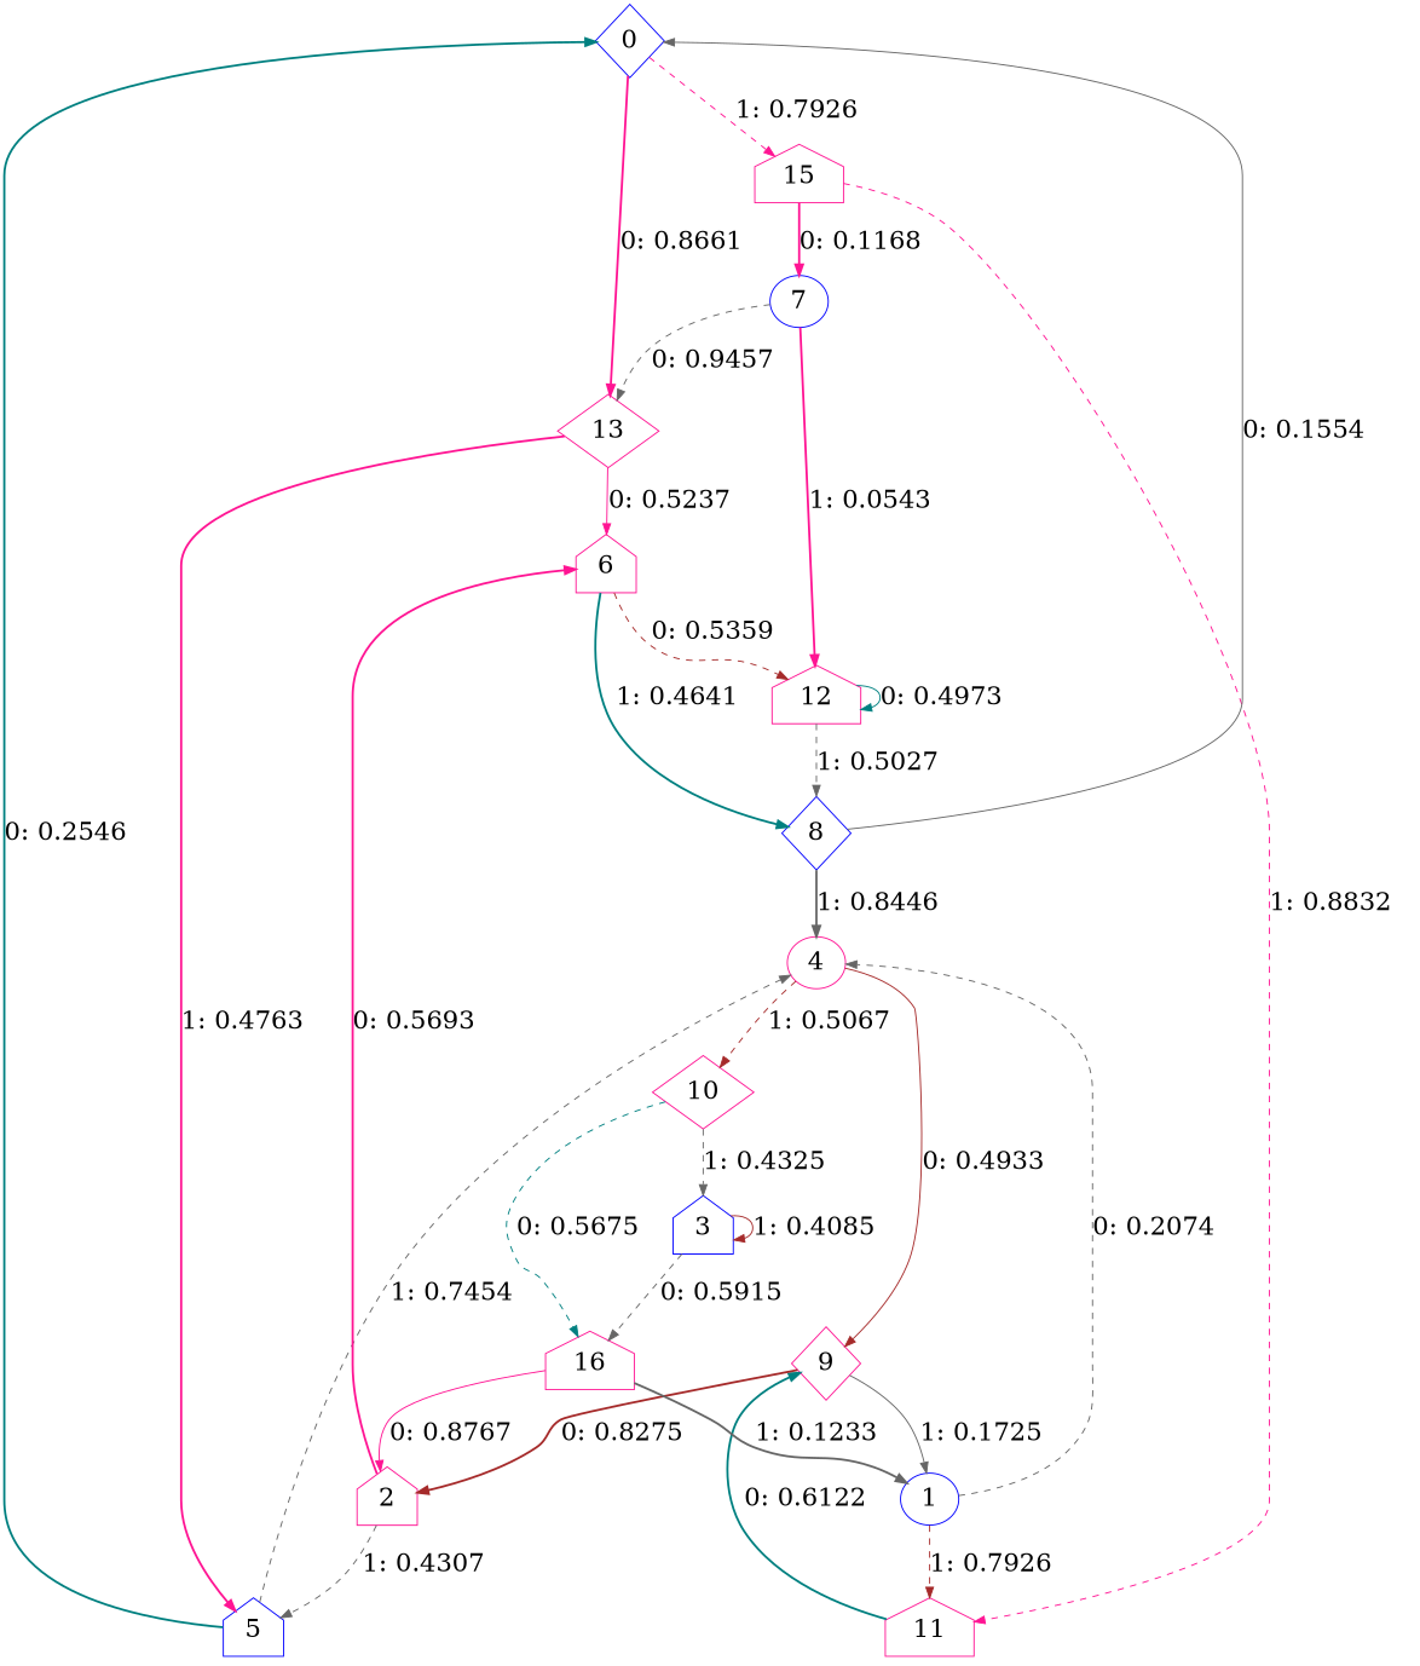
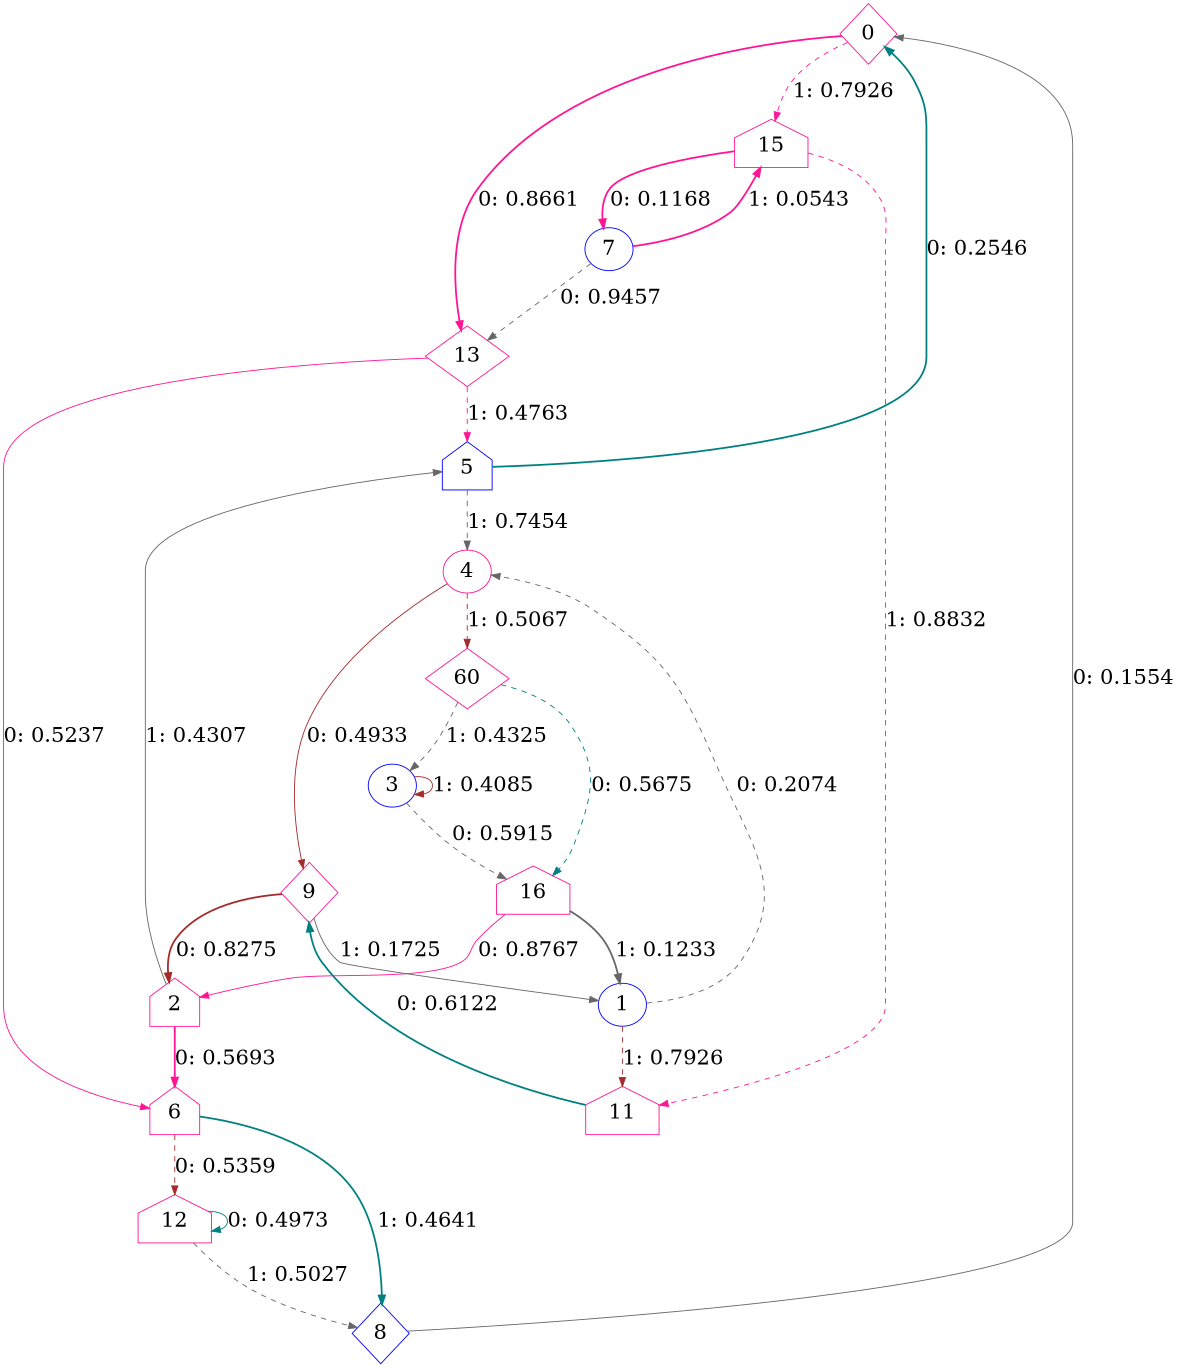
  digraph {
    node [color=deeppink fontsize=24 shape=house]
    edge [color=gray40 fontsize=24 style=dashed]
-   0 [color=blue shape=diamond]
+   0 [shape=diamond]
    13 [shape=diamond]
    15
    6
    5 [color=blue]
    7 [color=blue shape=ellipse]
    11
    12
    8 [color=blue shape=diamond]
    4 [shape=ellipse]
    9 [shape=diamond]
    1 [color=blue shape=ellipse]
    2
-   10 [shape=diamond]
-   3 [color=blue]
+   10 [shape=diamond label=60]
+   3 [color=blue shape=ellipse]
    n16 [label=16]
    0 -> 13 [color=deeppink label="0: 0.8661   " style=bold]
    0 -> 15 [color=deeppink label="1: 0.7926   "]
    13 -> 6 [color=deeppink label="0: 0.5237   " style=solid]
-   13 -> 5 [color=deeppink label="1: 0.4763   " style=bold]
+   13 -> 5 [color=deeppink label="1: 0.4763   "]
    15 -> 7 [color=deeppink label="0: 0.1168   " style=bold]
    15 -> 11 [color=deeppink label="1: 0.8832   "]
    6 -> 12 [color=brown label="0: 0.5359   "]
    6 -> 8 [color=teal label="1: 0.4641   " style=bold]
    5 -> 0 [color=teal label="0: 0.2546   " style=bold]
    5 -> 4 [label="1: 0.7454   "]
    7 -> 13 [label="0: 0.9457   "]
-   7 -> 12 [color=deeppink label="1: 0.0543   " style=bold]
+   7 -> 15 [color=deeppink label="1: 0.0543   " style=bold]
    11 -> 9 [color=teal label="0: 0.6122   " style=bold]
    12 -> 12 [color=teal label="0: 0.4973   " style=solid]
    12 -> 8 [label="1: 0.5027   "]
    8 -> 0 [label="0: 0.1554   " style=solid]
-   8 -> 4 [label="1: 0.8446   " style=bold]
    4 -> 9 [color=brown label="0: 0.4933   " style=solid]
    4 -> 10 [color=brown label="1: 0.5067   "]
    9 -> 1 [label="1: 0.1725   " style=solid]
    9 -> 2 [color=brown label="0: 0.8275   " style=bold]
    1 -> 11 [color=brown label="1: 0.7926   "]
    1 -> 4 [label="0: 0.2074   "]
    2 -> 6 [color=deeppink label="0: 0.5693   " style=bold]
-   2 -> 5 [label="1: 0.4307   "]
+   2 -> 5 [label="1: 0.4307   " style=solid]
    10 -> 3 [label="1: 0.4325   "]
    10 -> n16 [color=teal label="0: 0.5675   "]
    3 -> 3 [color=brown label="1: 0.4085   " style=solid]
    3 -> n16 [label="0: 0.5915   "]
    n16 -> 1 [label="1: 0.1233   " style=bold]
    n16 -> 2 [color=deeppink label="0: 0.8767   " style=solid]
  }
